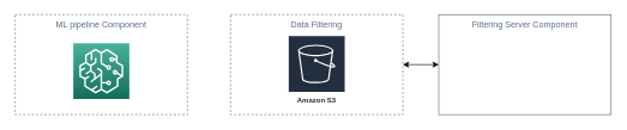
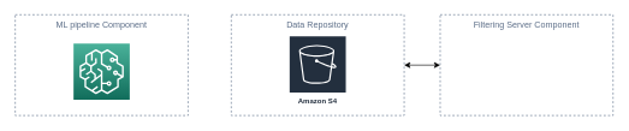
  <mxCell id="0" />
  <mxCell id="1" parent="0" />
- <mxCell id="2" value="Filtering Server Component" style="fillColor=none;strokeColor=#5A6C86;dashed=0;verticalAlign=top;fontStyle=0;fontColor=#5A6C86;" vertex="1" parent="1"><mxGeometry x="610" y="20" width="240" height="140" as="geometry" /></mxCell>
+ <mxCell id="2" value="Filtering Server Component" style="fillColor=none;strokeColor=#5A6C86;dashed=1;verticalAlign=top;fontStyle=0;fontColor=#5A6C86;" vertex="1" parent="1"><mxGeometry x="610" y="20" width="240" height="140" as="geometry" /></mxCell>
  <mxCell id="3" value="ML pipeline Component" style="fillColor=none;strokeColor=#5A6C86;dashed=1;verticalAlign=top;fontStyle=0;fontColor=#5A6C86;" vertex="1" parent="1"><mxGeometry x="20" y="20" width="240" height="140" as="geometry" /></mxCell>
  <mxCell id="4" value="" style="sketch=0;points=[[0,0,0],[0.25,0,0],[0.5,0,0],[0.75,0,0],[1,0,0],[0,1,0],[0.25,1,0],[0.5,1,0],[0.75,1,0],[1,1,0],[0,0.25,0],[0,0.5,0],[0,0.75,0],[1,0.25,0],[1,0.5,0],[1,0.75,0]];outlineConnect=0;fontColor=#232F3E;gradientColor=#4AB29A;gradientDirection=north;fillColor=#116D5B;strokeColor=#ffffff;dashed=0;verticalLabelPosition=bottom;verticalAlign=top;align=center;html=1;fontSize=12;fontStyle=0;aspect=fixed;shape=mxgraph.aws4.resourceIcon;resIcon=mxgraph.aws4.sagemaker;" vertex="1" parent="1"><mxGeometry x="101" y="60" width="78" height="78" as="geometry" /></mxCell>
- <mxCell id="5" value="Data Filtering" style="fillColor=none;strokeColor=#5A6C86;dashed=1;verticalAlign=top;fontStyle=0;fontColor=#5A6C86;" vertex="1" parent="1"><mxGeometry x="320" y="20" width="240" height="140" as="geometry" /></mxCell>
- <mxCell id="6" value="Amazon S3" style="sketch=0;outlineConnect=0;fontColor=#232F3E;gradientColor=none;strokeColor=#ffffff;fillColor=#232F3E;dashed=0;verticalLabelPosition=middle;verticalAlign=bottom;align=center;html=1;whiteSpace=wrap;fontSize=10;fontStyle=1;spacing=3;shape=mxgraph.aws4.productIcon;prIcon=mxgraph.aws4.s3;" vertex="1" parent="1"><mxGeometry x="400" y="49" width="80" height="100" as="geometry" /></mxCell>
+ <mxCell id="5" value="Data Repository" style="fillColor=none;strokeColor=#5A6C86;dashed=1;verticalAlign=top;fontStyle=0;fontColor=#5A6C86;" vertex="1" parent="1"><mxGeometry x="320" y="20" width="240" height="140" as="geometry" /></mxCell>
+ <mxCell id="6" value="Amazon S4" style="sketch=0;outlineConnect=0;fontColor=#232F3E;gradientColor=none;strokeColor=#ffffff;fillColor=#232F3E;dashed=0;verticalLabelPosition=middle;verticalAlign=bottom;align=center;html=1;whiteSpace=wrap;fontSize=10;fontStyle=1;spacing=3;shape=mxgraph.aws4.productIcon;prIcon=mxgraph.aws4.s3;" vertex="1" parent="1"><mxGeometry x="400" y="49" width="80" height="100" as="geometry" /></mxCell>
  <mxCell id="7" value="" style="endArrow=classic;startArrow=classic;html=1;rounded=0;entryX=1;entryY=0.5;entryDx=0;entryDy=0;exitX=0;exitY=0.5;exitDx=0;exitDy=0;" edge="1" parent="1" source="2" target="5"><mxGeometry width="50" height="50" relative="1" as="geometry"><mxPoint x="640" y="110" as="sourcePoint" /><mxPoint x="580" y="110" as="targetPoint" /></mxGeometry></mxCell>
